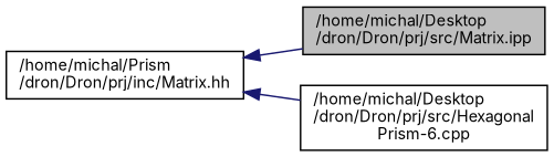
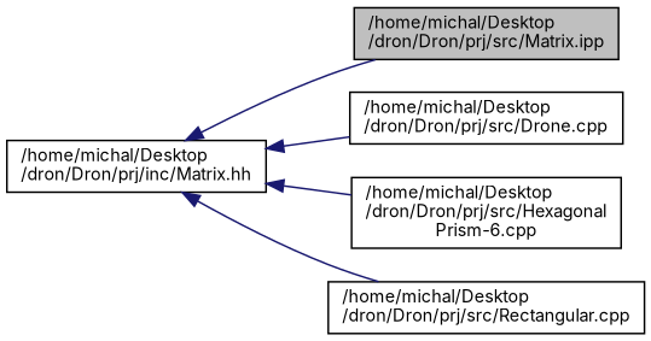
  digraph {
    fontname=Inter
    rankdir=LR
    node [color=black fillcolor=white fontname=Inter fontsize=10 shape=record style=filled]
    edge [color=midnightblue dir=back fontname=Inter fontsize=10 labelfontname=FreeSans labelfontsize=10 style=solid]
    n1 [fillcolor=grey75 fontcolor=black height=0.2 label="/home/michal/Desktop\l/dron/Dron/prj/src/Matrix.ipp" width=0.4]
-   n2 [height=0.2 label="/home/michal/Prism\l/dron/Dron/prj/inc/Matrix.hh" width=0.4]
+   n2 [height=0.2 label="/home/michal/Desktop\l/dron/Dron/prj/inc/Matrix.hh" width=0.4]
+   n3 [height=0.2 label="/home/michal/Desktop\l/dron/Dron/prj/src/Drone.cpp" width=0.4]
    n4 [height=0.2 label="/home/michal/Desktop\l/dron/Dron/prj/src/Hexagonal\lPrism-6.cpp" width=0.4]
+   n5 [height=0.2 label="/home/michal/Desktop\l/dron/Dron/prj/src/Rectangular.cpp" width=0.4]
    n2 -> n1
+   n2 -> n3
    n2 -> n4
+   n2 -> n5
  }
